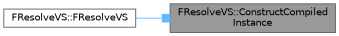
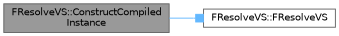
  digraph {
    rankdir=LR
    node [fontname=Helvetica fontsize=10 shape=box style=filled]
    n1 [color=gray40 fillcolor=grey60 fontcolor=black height=0.2 label="FResolveVS::ConstructCompiled\lInstance" width=0.4]
    n2 [color=grey40 fillcolor=white height=0.2 label="FResolveVS::FResolveVS" width=0.4]
-   n2 -> n1 [color=steelblue1 fontname=Helvetica fontsize=10 labelfontname=Helvetica labelfontsize=10 style=solid arrowhead=box]
+   n1 -> n2 [color=steelblue1 fontname=Helvetica fontsize=10 labelfontname=Helvetica labelfontsize=10 style=solid arrowhead=box]
  }
